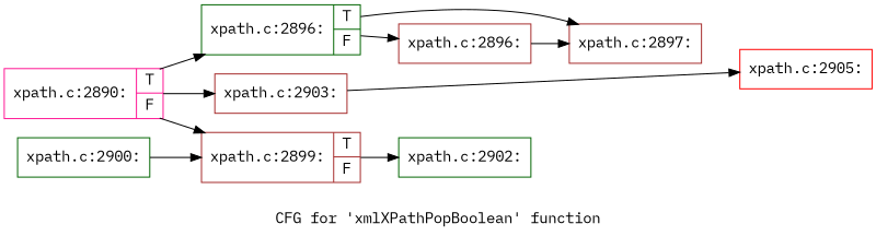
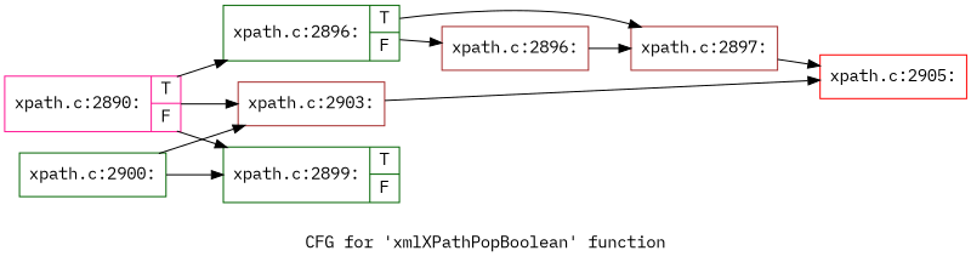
  digraph {
    fontname="IBM Plex Mono"
    label="CFG for 'xmlXPathPopBoolean' function"
    rankdir=LR
    node [color=darkgreen fontname="IBM Plex Mono" shape=record]
    edge [fontname="IBM Plex Mono"]
    n1 [color=deeppink label="{xpath.c:2890:|{<s0>T|<s1>F}}"]
    n2 [label="{xpath.c:2896:|{<s0>T|<s1>F}}"]
-   n3 [color=brown label="{xpath.c:2899:|{<s0>T|<s1>F}}"]
+   n3 [label="{xpath.c:2899:|{<s0>T|<s1>F}}"]
    n4 [color=brown label="{xpath.c:2903:}"]
    n5 [color=brown label="{xpath.c:2896:}"]
    n6 [color=brown label="{xpath.c:2897:}"]
-   n7 [label="{xpath.c:2902:}"]
    n8 [color=red label="{xpath.c:2905:}"]
    n9 [label="{xpath.c:2900:}"]
    n1 -> n2
    n1 -> n3
    n1 -> n4
    n2 -> n5
    n2 -> n6
-   n3 -> n7
    n4 -> n8
    n5 -> n6
+   n6 -> n8
    n9 -> n3
+   n9 -> n4
  }
